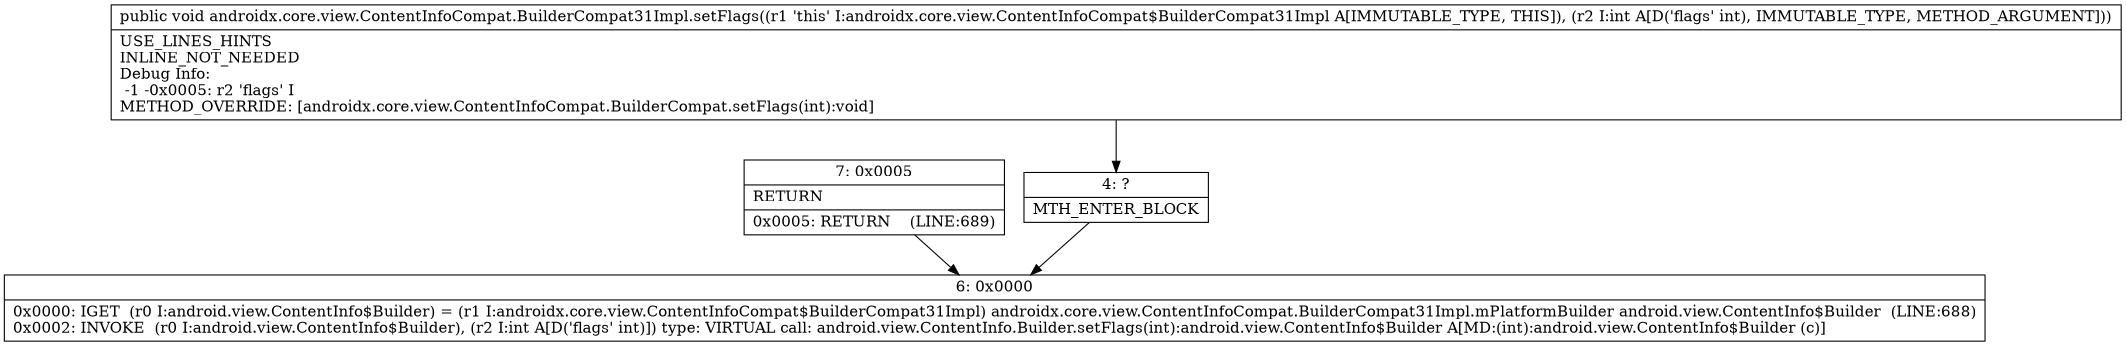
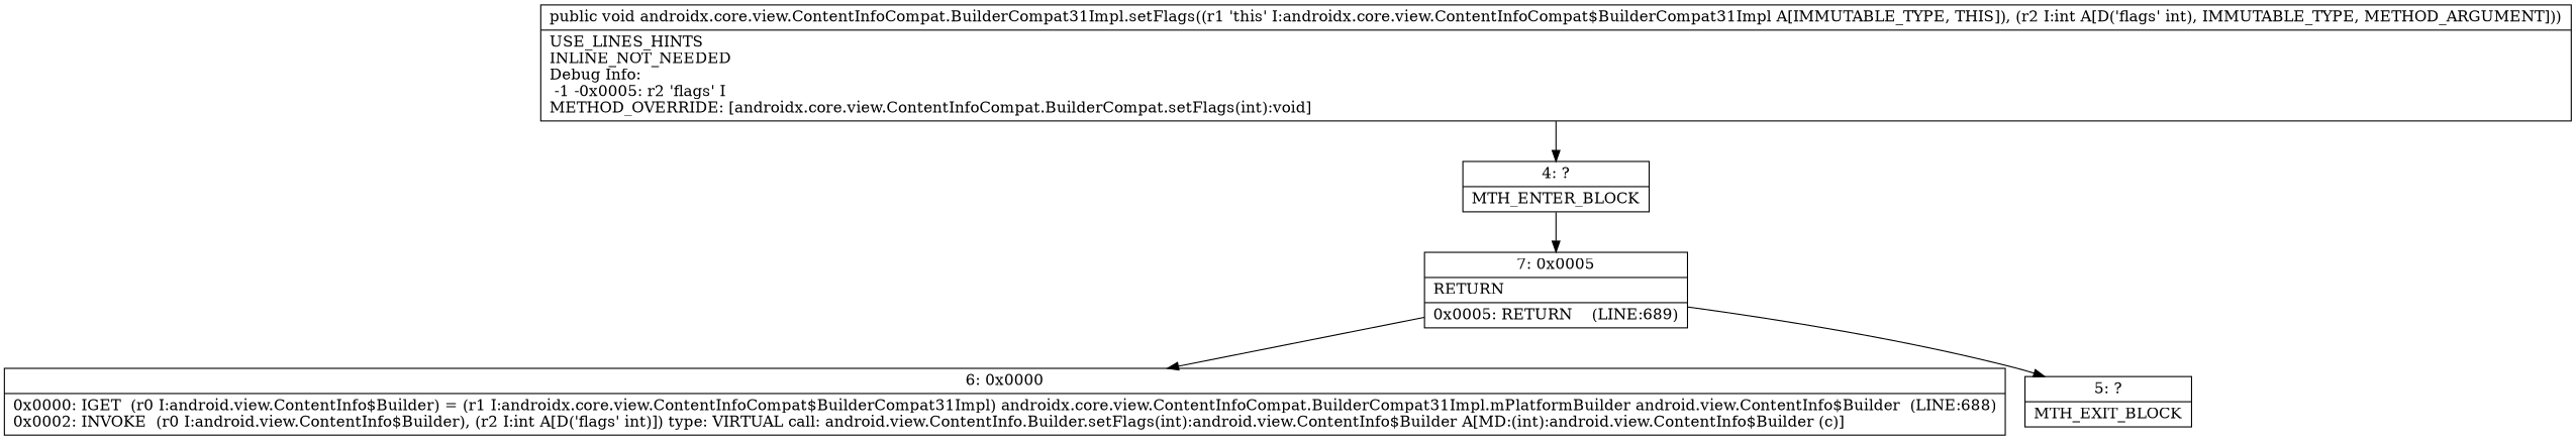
  digraph {
    node [shape=record]
    n1 [label="{4\:\ ?|MTH_ENTER_BLOCK\l}"]
    n2 [label="{6\:\ 0x0000|0x0000: IGET  (r0 I:android.view.ContentInfo$Builder) = (r1 I:androidx.core.view.ContentInfoCompat$BuilderCompat31Impl) androidx.core.view.ContentInfoCompat.BuilderCompat31Impl.mPlatformBuilder android.view.ContentInfo$Builder  (LINE:688)\l0x0002: INVOKE  (r0 I:android.view.ContentInfo$Builder), (r2 I:int A[D('flags' int)]) type: VIRTUAL call: android.view.ContentInfo.Builder.setFlags(int):android.view.ContentInfo$Builder A[MD:(int):android.view.ContentInfo$Builder (c)]\l}"]
    n3 [label="{7\:\ 0x0005|RETURN\l|0x0005: RETURN    (LINE:689)\l}"]
+   n4 [label="{5\:\ ?|MTH_EXIT_BLOCK\l}"]
    n5 [label="{public void androidx.core.view.ContentInfoCompat.BuilderCompat31Impl.setFlags((r1 'this' I:androidx.core.view.ContentInfoCompat$BuilderCompat31Impl A[IMMUTABLE_TYPE, THIS]), (r2 I:int A[D('flags' int), IMMUTABLE_TYPE, METHOD_ARGUMENT]))  | USE_LINES_HINTS\lINLINE_NOT_NEEDED\lDebug Info:\l  \-1 \-0x0005: r2 'flags' I\lMETHOD_OVERRIDE: [androidx.core.view.ContentInfoCompat.BuilderCompat.setFlags(int):void]\l}"]
-   n1 -> n2
+   n1 -> n3
    n3 -> n2
+   n3 -> n4
    n5 -> n1
  }
